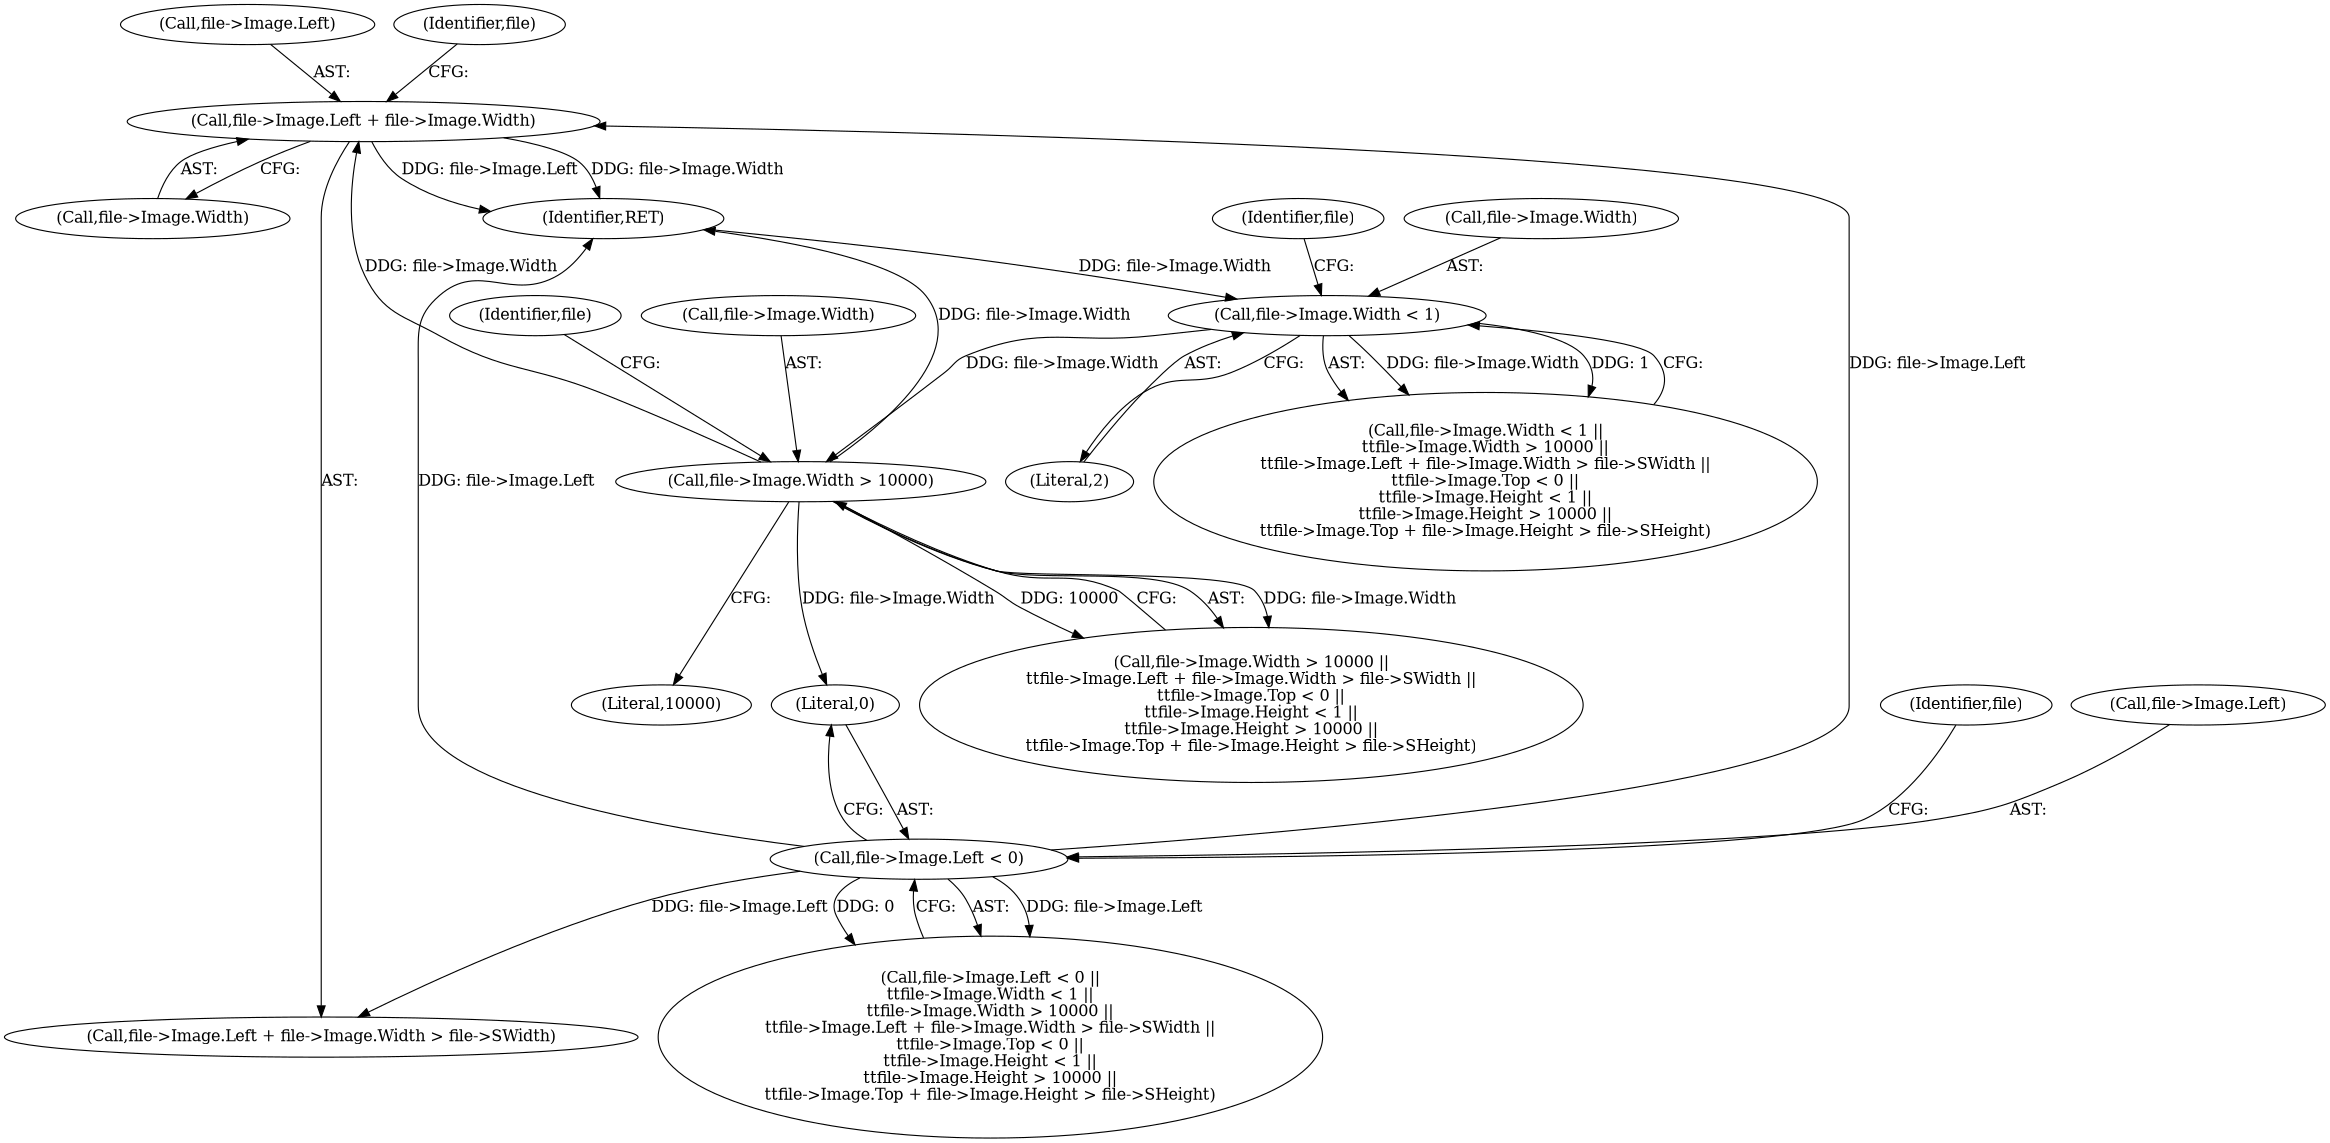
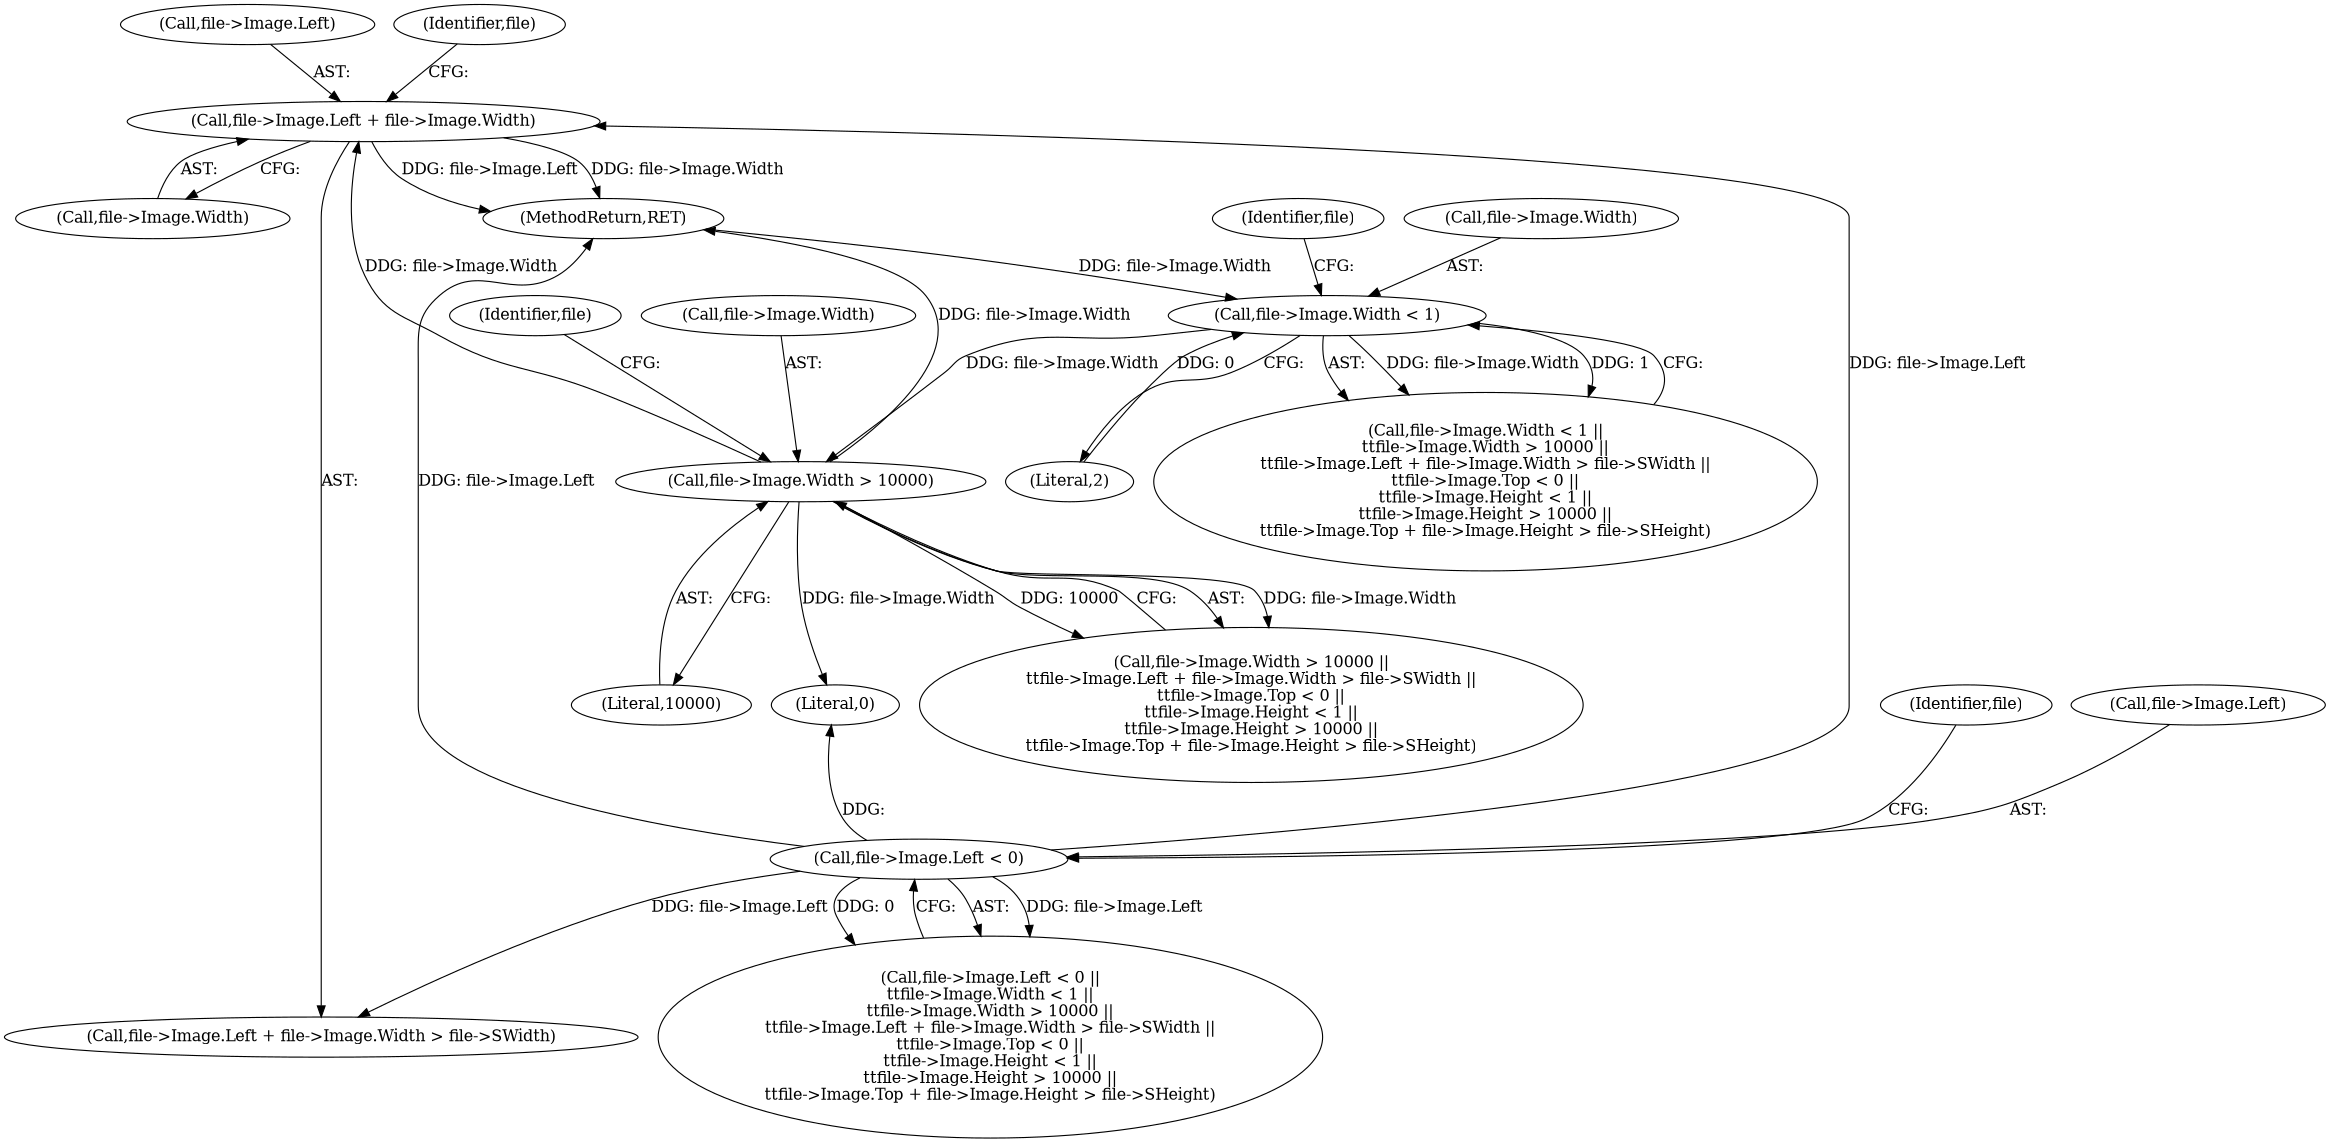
  digraph {
    n1 [label="(Call,file->Image.Left + file->Image.Width)"]
    n2 [label="(Call,file->Image.Width)"]
    n3 [label="(Call,file->Image.Left + file->Image.Width > file->SWidth)"]
-   n4 [label="(Identifier,RET)"]
+   n4 [label="(MethodReturn,RET)"]
    n5 [label="(Call,file->Image.Width < 1)"]
    n6 [label="(Call,file->Image.Left < 0)"]
    n7 [label="(Call,file->Image.Left < 0 ||\n\t\tfile->Image.Width < 1 ||\n\t\tfile->Image.Width > 10000 ||\n\t\tfile->Image.Left + file->Image.Width > file->SWidth ||\n\t\tfile->Image.Top < 0 ||\n\t\tfile->Image.Height < 1 ||\n\t\tfile->Image.Height > 10000 ||\n\t\tfile->Image.Top + file->Image.Height > file->SHeight)"]
    n8 [label="(Literal,0)"]
    n9 [label="(Call,file->Image.Width > 10000)"]
    n10 [label="(Call,file->Image.Width > 10000 ||\n\t\tfile->Image.Left + file->Image.Width > file->SWidth ||\n\t\tfile->Image.Top < 0 ||\n\t\tfile->Image.Height < 1 ||\n\t\tfile->Image.Height > 10000 ||\n\t\tfile->Image.Top + file->Image.Height > file->SHeight)"]
    n11 [label="(Literal,10000)"]
    n12 [label="(Call,file->Image.Width < 1 ||\n\t\tfile->Image.Width > 10000 ||\n\t\tfile->Image.Left + file->Image.Width > file->SWidth ||\n\t\tfile->Image.Top < 0 ||\n\t\tfile->Image.Height < 1 ||\n\t\tfile->Image.Height > 10000 ||\n\t\tfile->Image.Top + file->Image.Height > file->SHeight)"]
    n13 [label="(Literal,2)"]
    n14 [label="(Identifier,file)"]
    n15 [label="(Identifier,file)"]
    n16 [label="(Call,file->Image.Left)"]
    n17 [label="(Call,file->Image.Width)"]
    n18 [label="(Call,file->Image.Left)"]
    n19 [label="(Identifier,file)"]
    n20 [label="(Identifier,file)"]
    n21 [label="(Call,file->Image.Width)"]
    n1 -> n2 [label="CFG: "]
    n1 -> n3 [label="AST: "]
    n1 -> n4 [label="DDG: file->Image.Left"]
    n1 -> n4 [label="DDG: file->Image.Width"]
    n2 -> n1 [label="AST: "]
    n4 -> n5 [label="DDG: file->Image.Width"]
    n5 -> n9 [label="DDG: file->Image.Width"]
    n5 -> n12 [label="AST: "]
    n5 -> n12 [label="DDG: file->Image.Width"]
    n5 -> n12 [label="DDG: 1"]
    n5 -> n13 [label="CFG: "]
    n6 -> n1 [label="DDG: file->Image.Left"]
    n6 -> n3 [label="DDG: file->Image.Left"]
    n6 -> n4 [label="DDG: file->Image.Left"]
    n6 -> n7 [label="AST: "]
    n6 -> n7 [label="DDG: file->Image.Left"]
    n6 -> n7 [label="DDG: 0"]
-   n6 -> n8 [label="CFG: "]
+   n6 -> n8 [label="DDG: "]
    n7 -> n6 [label="CFG: "]
-   n8 -> n6 [label="AST: "]
    n9 -> n1 [label="DDG: file->Image.Width"]
    n9 -> n4 [label="DDG: file->Image.Width"]
    n9 -> n8 [label="DDG: file->Image.Width"]
    n9 -> n10 [label="AST: "]
    n9 -> n10 [label="DDG: file->Image.Width"]
    n9 -> n10 [label="DDG: 10000"]
    n9 -> n11 [label="CFG: "]
    n10 -> n9 [label="CFG: "]
+   n11 -> n9 [label="AST: "]
    n12 -> n5 [label="CFG: "]
-   n13 -> n5 [label="AST: "]
+   n13 -> n5 [label="DDG: 0"]
    n14 -> n6 [label="CFG: "]
    n15 -> n9 [label="CFG: "]
    n16 -> n6 [label="AST: "]
    n17 -> n9 [label="AST: "]
    n18 -> n1 [label="AST: "]
    n19 -> n5 [label="CFG: "]
    n20 -> n1 [label="CFG: "]
    n21 -> n5 [label="AST: "]
  }
